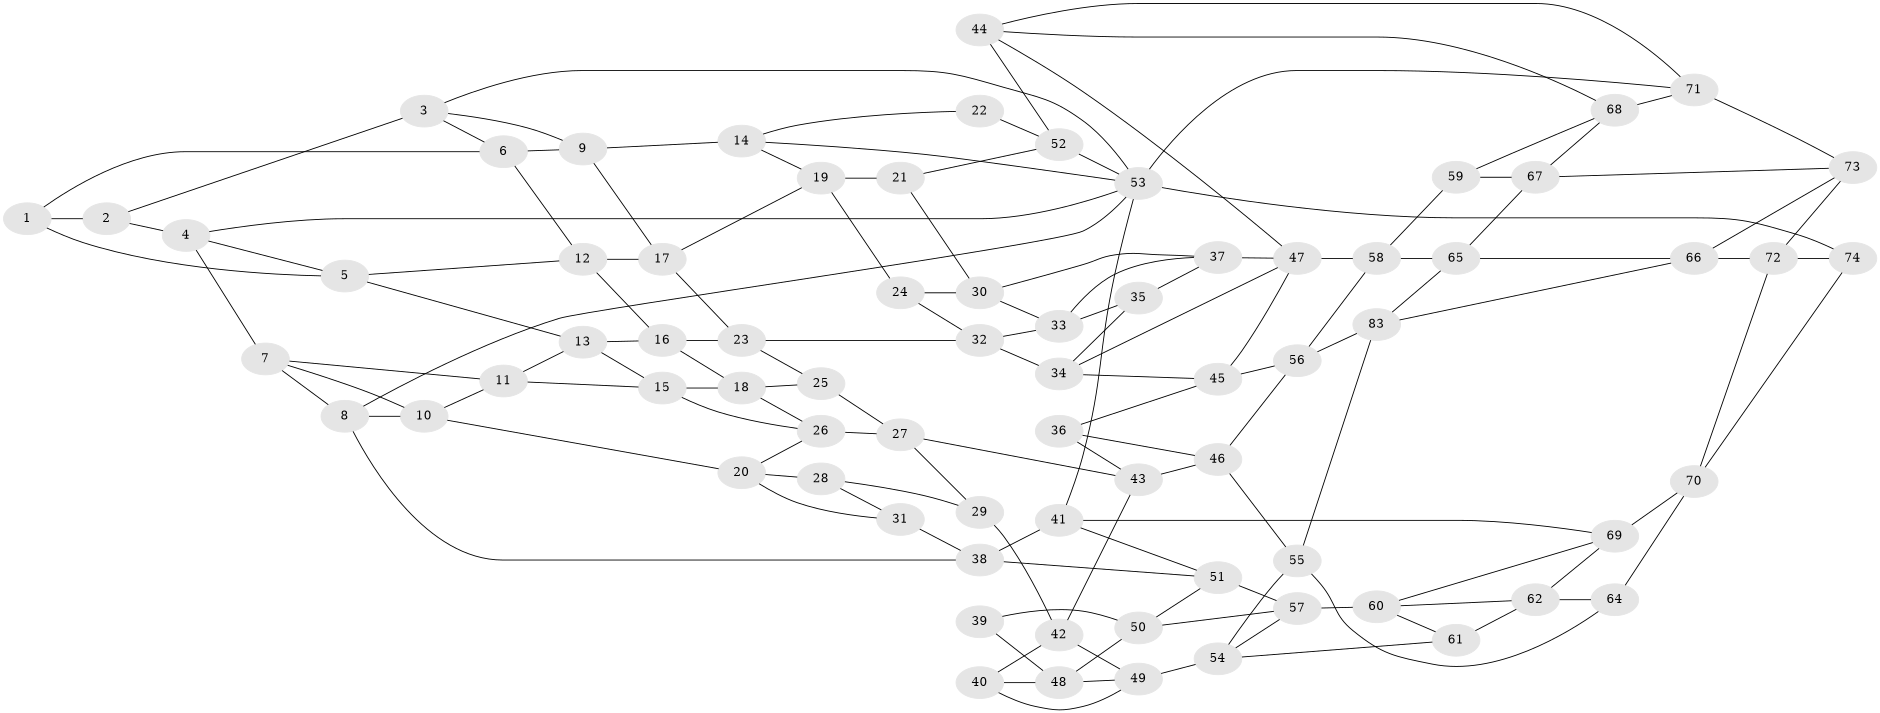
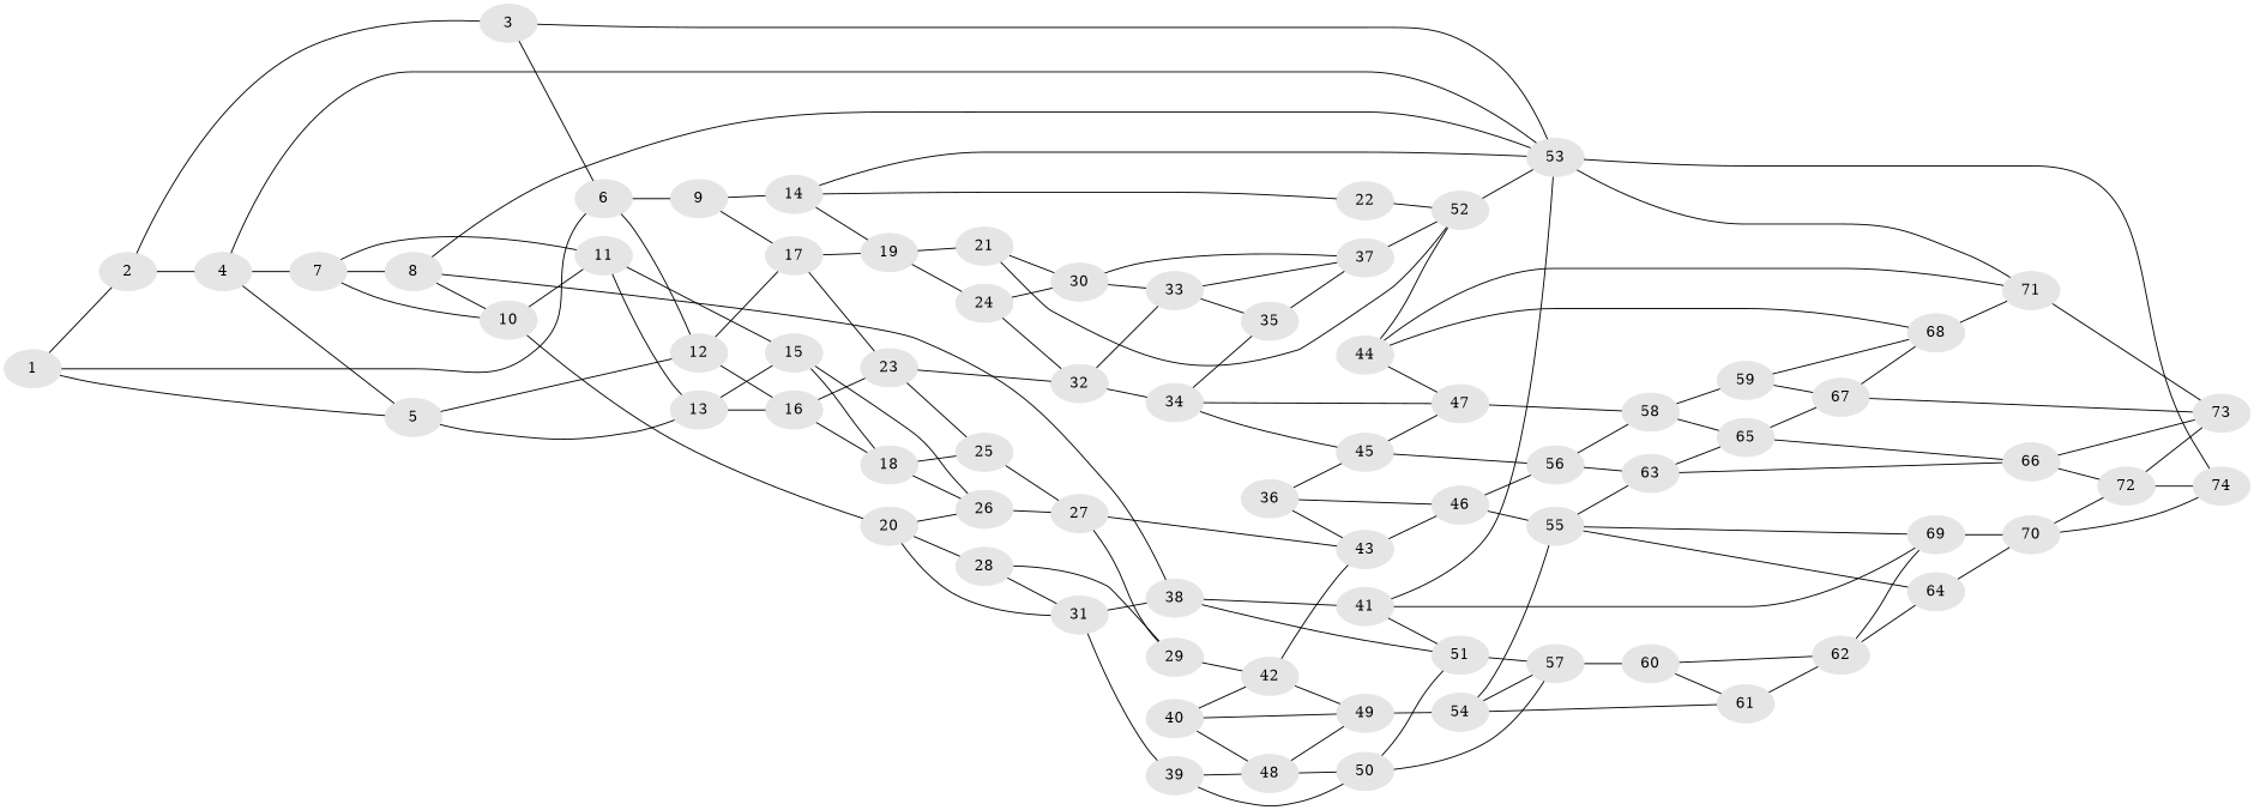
  graph {
    rankdir=LR
    node [color=gray90 style=filled]
    edge [weight=1.0]
    1
    2
    5
    6
    3
    4
    12
    13
    9
    53
    7
    14
    17
    71
    74
    8
    10
    11
    16
    15
    38
    20
    41
    51
    19
    22
    23
    26
    28
    31
    18
    21
    24
    52
    25
    27
    32
    30
    29
    39
    33
    37
    34
    43
    42
    46
    49
    35
    48
    50
    45
    47
    56
    58
    36
    55
    69
    57
    40
    54
    70
    44
    68
    73
-   63 [label=83]
+   63
    64
    59
    65
    61
    60
    62
    66
    67
    72
    1 -- 2
    1 -- 5
    1 -- 6
    2 -- 3
    2 -- 4
    5 -- 12
    5 -- 13
    6 -- 12
    6 -- 9
    3 -- 6
-   3 -- 9
    3 -- 53
    4 -- 5
    4 -- 53
    4 -- 7
    12 -- 17
    12 -- 16
    13 -- 16
    13 -- 15
    9 -- 14
    9 -- 17
    53 -- 71
    53 -- 74
    7 -- 8
    7 -- 10
    7 -- 11
    14 -- 53
    14 -- 19
    14 -- 22
    17 -- 19
    17 -- 23
    71 -- 73
    8 -- 53
    8 -- 10
    8 -- 38
    10 -- 11
    10 -- 20
    11 -- 13
    11 -- 15
    16 -- 23
    16 -- 18
    15 -- 26
    15 -- 18
    38 -- 41
    38 -- 51
    20 -- 26
    20 -- 28
    20 -- 31
    41 -- 53
    41 -- 51
    41 -- 69
    51 -- 57
    19 -- 21
    19 -- 24
    22 -- 52 [weight=2.0]
    23 -- 25
    23 -- 32
    26 -- 27
    28 -- 31
    28 -- 29
    31 -- 38
+   31 -- 39
    18 -- 26
    18 -- 25
    21 -- 52
    21 -- 30
    24 -- 32
    24 -- 30
    52 -- 53
    25 -- 27
    27 -- 29
    27 -- 43
    32 -- 33
    32 -- 34
    30 -- 33
    30 -- 37
    29 -- 42 [weight=2.0]
    39 -- 48
    39 -- 50
    33 -- 37
    33 -- 35
-   37 -- 47
+   37 -- 52
    34 -- 35
    34 -- 45
    34 -- 47
    43 -- 46
    42 -- 43
    42 -- 49
    46 -- 56
    46 -- 55
    49 -- 54
    35 -- 37
    48 -- 49
    48 -- 50
    50 -- 51
    50 -- 57
    45 -- 47
    45 -- 56
    47 -- 58
    56 -- 58
    56 -- 63
    58 -- 59
    58 -- 65
    36 -- 43
    36 -- 46
    36 -- 45
    55 -- 63
    55 -- 64
    69 -- 70
    57 -- 60
    40 -- 42
    40 -- 49
    40 -- 48
    54 -- 55
    54 -- 57
    54 -- 61
    70 -- 74
    70 -- 72
    44 -- 71
    44 -- 52
    44 -- 47
    44 -- 68
    68 -- 71
    63 -- 65
    63 -- 66
    64 -- 70
    59 -- 68
    59 -- 67
    65 -- 66
    65 -- 67
    61 -- 62
-   60 -- 69
+   55 -- 69
    60 -- 61
    60 -- 62
    62 -- 69
    62 -- 64
    66 -- 73
    66 -- 72
    67 -- 68
    67 -- 73
    72 -- 74
    72 -- 73
  }
